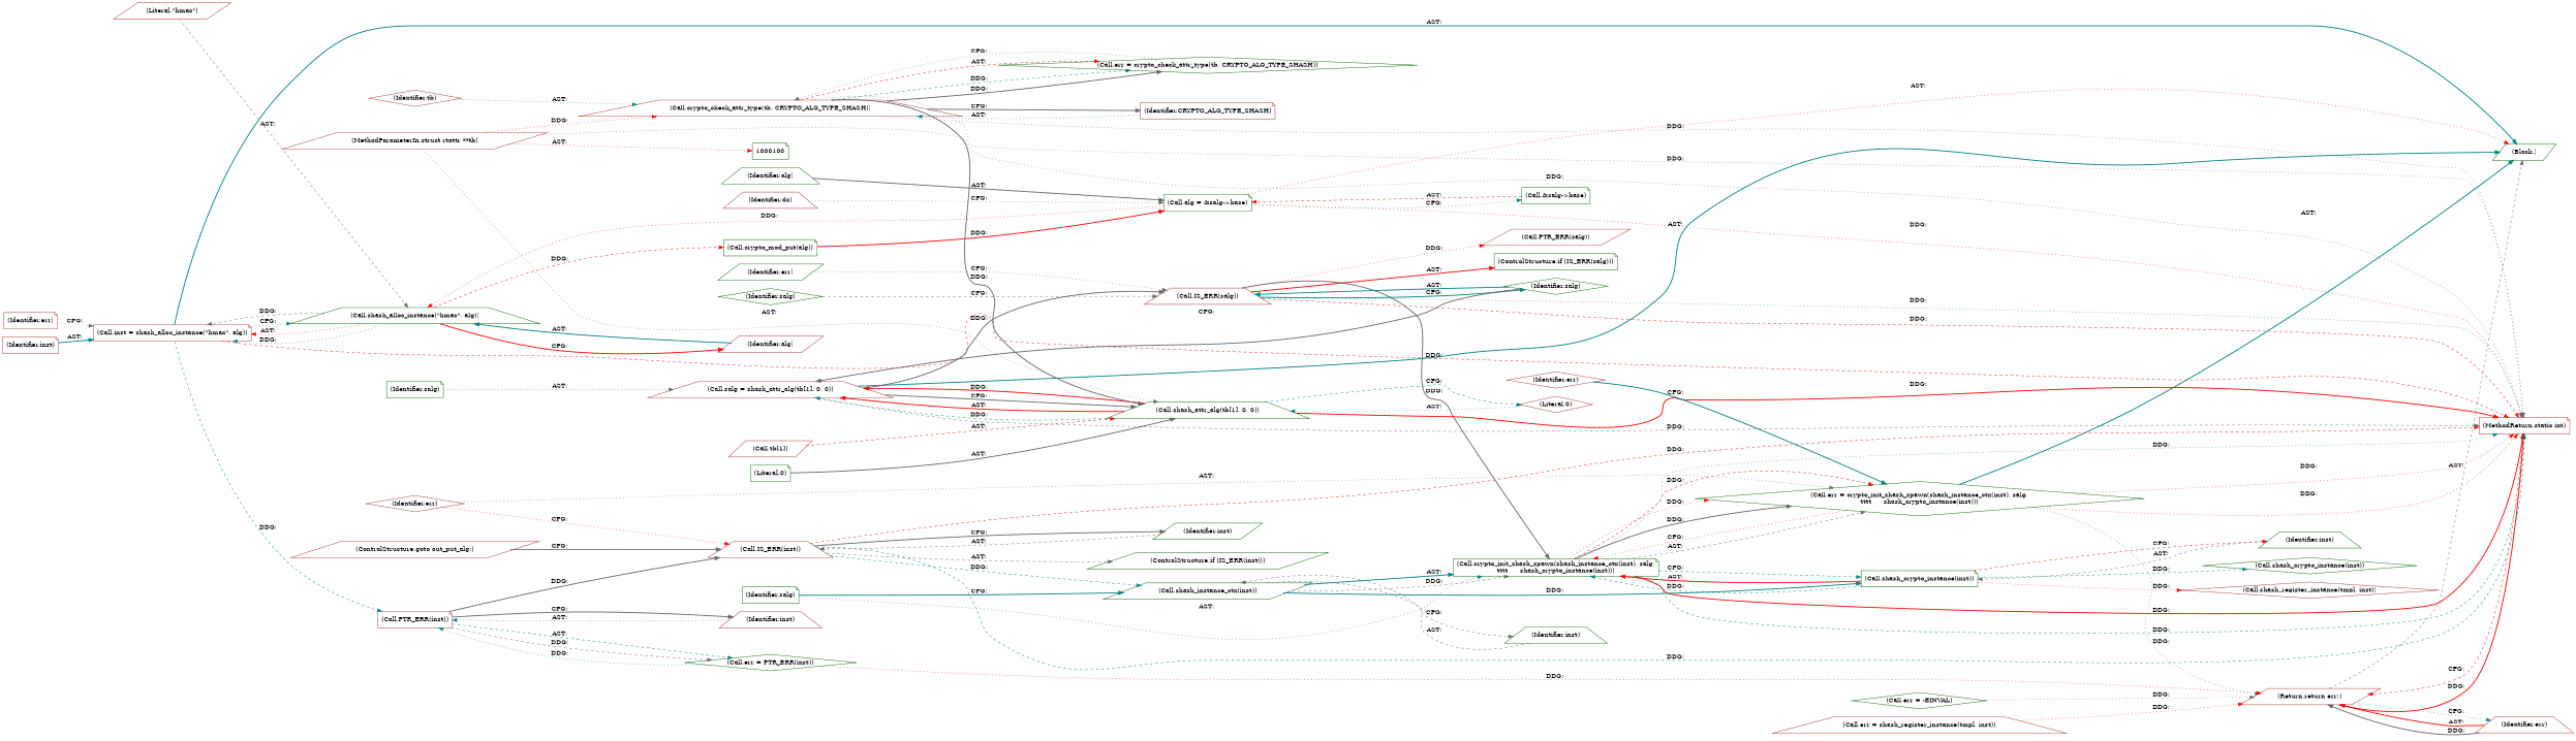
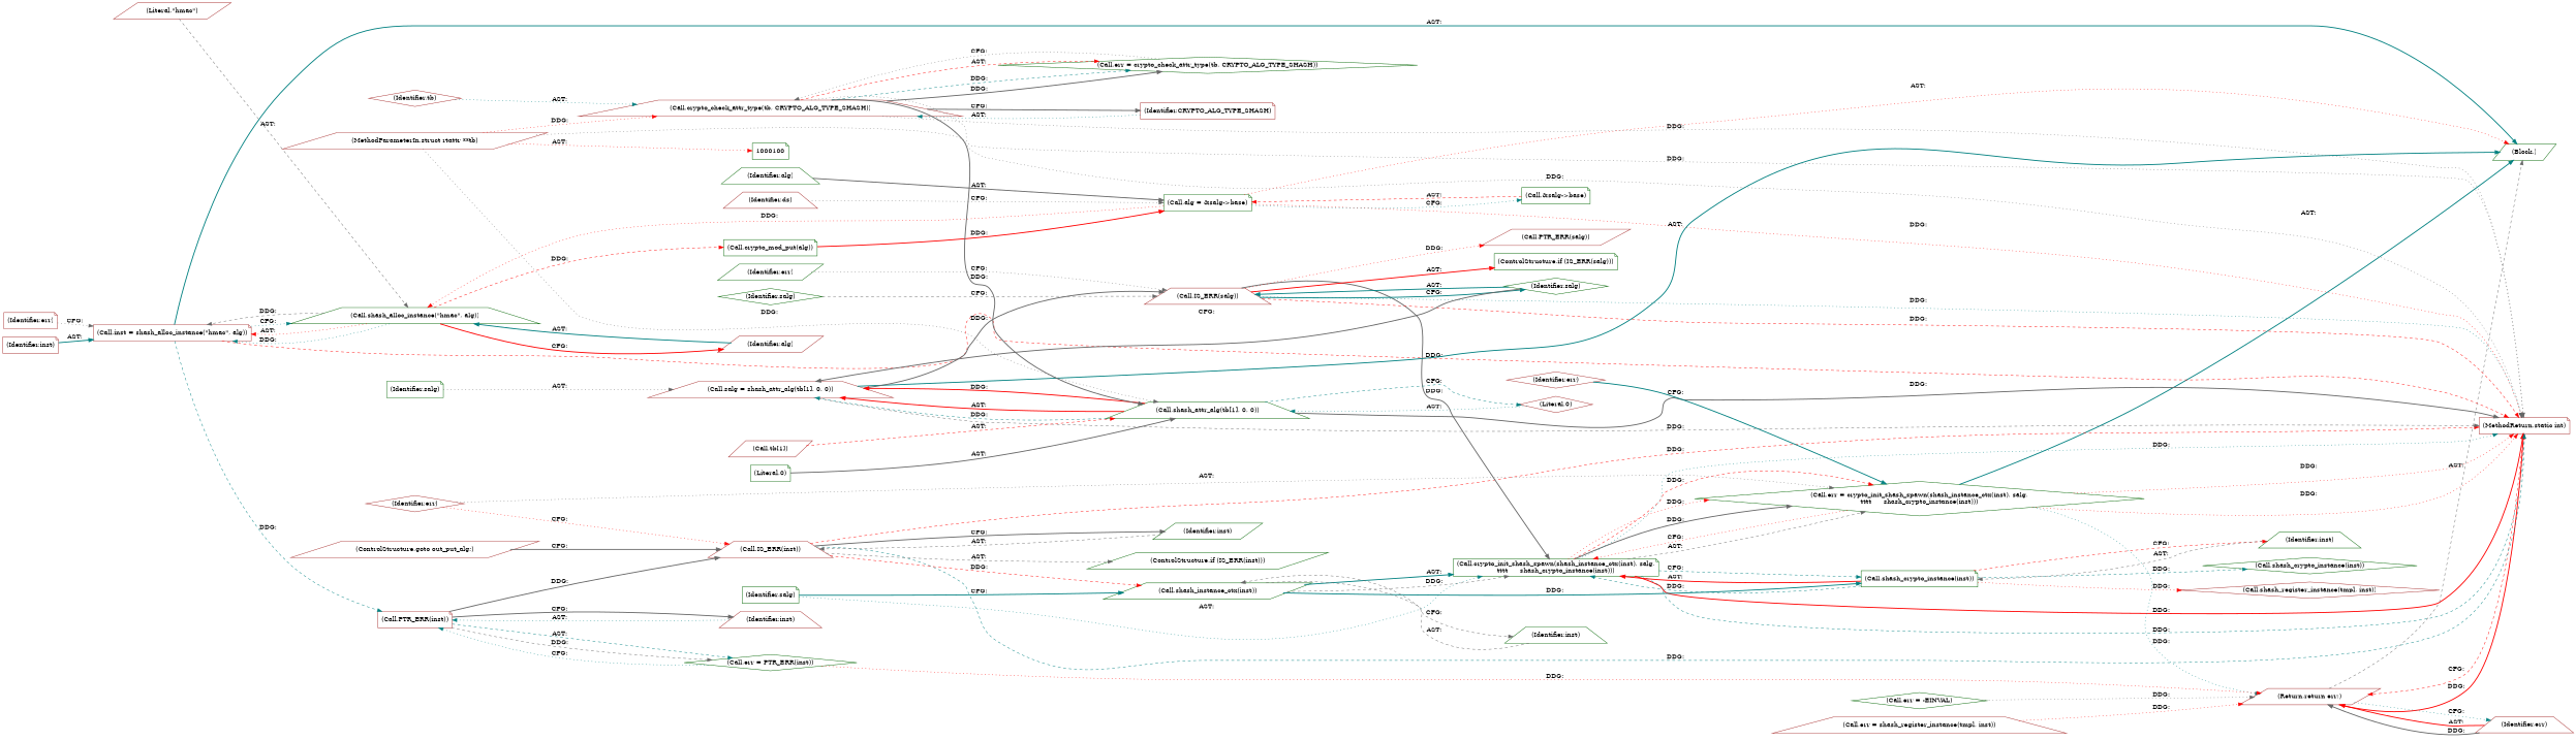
  digraph {
    rankdir=LR
    node [color=darkgreen shape=note]
    edge [color=gray40 style=dotted]
    n1 [label="(Call,crypto_init_shash_spawn(shash_instance_ctx(inst), salg,\n\t\t\t\t      shash_crypto_instance(inst)))"]
    n2 [label="(Call,shash_crypto_instance(inst))"]
    n3 [label="(Call,err = crypto_init_shash_spawn(shash_instance_ctx(inst), salg,\n\t\t\t\t      shash_crypto_instance(inst)))" shape=diamond]
    n4 [color=brown label="(MethodReturn,static int)"]
    n5 [label="(Call,shash_crypto_instance(inst))" shape=diamond]
    n6 [label="(Identifier,inst)" shape=trapezium]
    n7 [color=brown label="(Call,shash_register_instance(tmpl, inst))" shape=diamond]
    n8 [label="(Block,)" shape=parallelogram]
    n9 [color=brown label="(Return,return err;)" shape=parallelogram]
    n10 [label="(Call,shash_instance_ctx(inst))" shape=parallelogram]
    n11 [label="(Identifier,inst)" shape=trapezium]
    n12 [color=brown label="(Call,IS_ERR(inst))" shape=trapezium]
    n13 [label="(ControlStructure,if (IS_ERR(inst)))" shape=parallelogram]
    n14 [label="(Identifier,inst)" shape=parallelogram]
    n15 [color=brown label="(Call,PTR_ERR(inst))"]
    n16 [color=brown label="(Identifier,inst)" shape=trapezium]
    n17 [label="(Call,err = PTR_ERR(inst))" shape=diamond]
    n18 [color=brown label="(Call,inst = shash_alloc_instance(\"hmac\", alg))"]
    n19 [label="(Call,shash_alloc_instance(\"hmac\", alg))" shape=trapezium]
    n20 [color=brown label="(Identifier,alg)" shape=parallelogram]
    n21 [label="(Call,crypto_mod_put(alg))"]
    n22 [label="(Call,alg = &salg->base)"]
    n23 [label="(Call,&salg->base)"]
    n24 [color=brown label="(Call,IS_ERR(salg))" shape=trapezium]
    n25 [color=brown label="(Call,PTR_ERR(salg))" shape=parallelogram]
    n26 [label="(ControlStructure,if (IS_ERR(salg)))"]
    n27 [label="(Identifier,salg)" shape=diamond]
    n28 [color=brown label="(Call,salg = shash_attr_alg(tb[1], 0, 0))" shape=trapezium]
    n29 [label="(Call,shash_attr_alg(tb[1], 0, 0))" shape=trapezium]
    n30 [color=brown label="(Literal,0)" shape=diamond]
    n31 [color=brown label="(Call,crypto_check_attr_type(tb, CRYPTO_ALG_TYPE_SHASH))" shape=trapezium]
    n32 [color=brown label="(Identifier,CRYPTO_ALG_TYPE_SHASH)"]
    n33 [label="(Call,err = crypto_check_attr_type(tb, CRYPTO_ALG_TYPE_SHASH))" shape=diamond]
    n34 [color=brown label="(MethodParameterIn,struct rtattr **tb)" shape=parallelogram]
    1000100
    n36 [color=brown label="(Identifier,err)" shape=trapezium]
    n37 [color=brown label="(Identifier,tb)" shape=diamond]
    n38 [color=brown label="(Identifier,err)"]
    n39 [color=brown label="(Call,err = shash_register_instance(tmpl, inst))" shape=trapezium]
    n40 [color=brown label="(Call,tb[1])" shape=parallelogram]
    n41 [label="(Identifier,err)" shape=parallelogram]
    n42 [color=brown label="(Identifier,err)" shape=diamond]
    n43 [color=brown label="(Identifier,inst)"]
    n44 [label="(Identifier,salg)"]
    n45 [label="(Identifier,alg)" shape=trapezium]
    n46 [label="(Literal,0)"]
    n47 [label="(Identifier,salg)" shape=diamond]
    n48 [color=brown label="(ControlStructure,goto out_put_alg;)" shape=parallelogram]
    n49 [color=brown label="(Identifier,err)" shape=diamond]
    n50 [color=brown label="(Literal,\"hmac\")" shape=parallelogram]
    n51 [label="(Identifier,salg)"]
    n52 [color=brown label="(Identifier,ds)" shape=trapezium]
    n53 [label="(Call,err = -EINVAL)" shape=diamond]
    n1 -> n2 [color=teal label="CFG: " style=dashed]
    n1 -> n3 [label="AST: " style=dashed]
    n1 -> n3 [color=red label="DDG: " style=dashed]
    n1 -> n3 [color=red label="DDG: "]
    n1 -> n3 [label="DDG: " style=bold]
    n1 -> n4 [color=red label="DDG: " style=bold]
    n1 -> n4 [color=teal label="DDG: " style=dashed]
    n1 -> n4 [color=teal label="DDG: "]
    n2 -> n1 [color=red label="AST: " style=bold]
    n2 -> n1 [color=teal label="DDG: " style=dashed]
    n2 -> n5 [color=teal label="DDG: " style=dashed]
    n2 -> n6 [color=red label="CFG: " style=dashed]
    n2 -> n7 [color=red label="DDG: "]
    n3 -> n1 [color=red label="CFG: "]
    n3 -> n4 [color=red label="DDG: "]
    n3 -> n4 [color=red label="DDG: "]
    n3 -> n8 [color=teal label="AST: " style=bold]
    n3 -> n9 [color=teal label="DDG: "]
    n4 -> n9 [color=red label="CFG: " style=dashed]
    n6 -> n2 [label="AST: " style=dashed]
    n9 -> n4 [color=red label="DDG: " style=bold]
    n9 -> n8 [label="AST: " style=dashed]
    n9 -> n36 [color=teal label="CFG: "]
    n10 -> n1 [color=teal label="AST: " style=bold]
    n10 -> n1 [label="DDG: " style=dashed]
    n10 -> n2 [color=teal label="DDG: " style=bold]
    n10 -> n11 [label="CFG: " style=dashed]
    n11 -> n10 [label="AST: " style=dashed]
    n12 -> n4 [color=teal label="DDG: " style=dashed]
    n12 -> n4 [color=red label="DDG: " style=dashed]
-   n12 -> n10 [color=teal label="DDG: " style=dashed]
+   n12 -> n10 [color=red label="DDG: " style=dashed]
    n12 -> n13 [label="AST: " style=dashed]
    n12 -> n14 [label="CFG: " style=bold]
    n14 -> n12 [label="AST: " style=dashed]
    n15 -> n12 [label="DDG: " style=bold]
    n15 -> n16 [label="CFG: " style=bold]
    n15 -> n17 [color=teal label="AST: " style=dashed]
    n15 -> n17 [label="DDG: " style=dashed]
    n16 -> n15 [color=teal label="AST: "]
    n17 -> n9 [color=red label="DDG: "]
-   n17 -> n15 [color=teal label="DDG: "]
+   n17 -> n15 [color=teal label="CFG: "]
    n18 -> n4 [color=red label="DDG: " style=dashed]
    n18 -> n8 [color=teal label="AST: " style=bold]
    n18 -> n15 [color=teal label="DDG: " style=dashed]
    n18 -> n19 [color=teal label="CFG: "]
    n19 -> n18 [color=red label="AST: "]
    n19 -> n18 [color=teal label="DDG: "]
    n19 -> n18 [label="DDG: " style=dashed]
    n19 -> n20 [color=red label="CFG: " style=bold]
    n19 -> n21 [color=red label="DDG: " style=dashed]
    n20 -> n19 [color=teal label="AST: " style=bold]
    n21 -> n22 [color=red label="DDG: " style=bold]
    n22 -> n4 [color=red label="DDG: "]
    n22 -> n8 [color=red label="AST: "]
    n22 -> n19 [color=red label="DDG: "]
    n22 -> n23 [color=teal label="CFG: "]
    n23 -> n22 [color=red label="AST: " style=dashed]
    n24 -> n1 [label="DDG: " style=bold]
    n24 -> n4 [color=teal label="DDG: "]
    n24 -> n4 [color=red label="DDG: " style=dashed]
    n24 -> n25 [color=red label="DDG: "]
    n24 -> n26 [color=red label="AST: " style=bold]
    n24 -> n27 [color=teal label="CFG: " style=bold]
    n27 -> n24 [color=teal label="AST: " style=bold]
    n27 -> n28 [label="CFG: " style=bold]
    n28 -> n4 [label="DDG: " style=dashed]
    n28 -> n8 [color=teal label="AST: " style=bold]
    n28 -> n24 [label="DDG: " style=bold]
-   n28 -> n29 [label="CFG: " style=bold]
-   n29 -> n4 [color=red label="DDG: " style=bold]
+   n29 -> n4 [label="DDG: " style=bold]
    n29 -> n28 [color=red label="AST: " style=bold]
    n29 -> n28 [color=teal label="DDG: " style=dashed]
    n29 -> n28 [color=red label="DDG: " style=bold]
    n29 -> n30 [color=teal label="CFG: " style=dashed]
    n30 -> n29 [color=teal label="AST: "]
    n31 -> n4 [label="DDG: "]
    n31 -> n4 [label="DDG: "]
    n31 -> n29 [label="DDG: " style=bold]
    n31 -> n32 [label="CFG: " style=bold]
    n31 -> n33 [color=red label="AST: " style=dashed]
    n31 -> n33 [color=teal label="DDG: " style=dashed]
    n31 -> n33 [label="DDG: " style=bold]
    n32 -> n31 [color=teal label="AST: "]
    n33 -> n31 [label="CFG: "]
    n34 -> n4 [label="DDG: "]
-   n34 -> n29 [label="AST: "]
+   n34 -> n29 [label="DDG: "]
    n34 -> n31 [color=red label="DDG: "]
    n34 -> 1000100 [color=red label="AST: "]
    n36 -> n9 [color=red label="AST: " style=bold]
    n36 -> n9 [label="DDG: " style=bold]
    n37 -> n31 [color=teal label="AST: "]
    n38 -> n18 [label="CFG: "]
    n39 -> n9 [color=red label="DDG: "]
    n40 -> n29 [color=red label="AST: " style=dashed]
    n41 -> n24 [label="CFG: "]
    n42 -> n3 [label="AST: "]
    n42 -> n12 [color=red label="CFG: "]
    n43 -> n18 [color=teal label="AST: " style=bold]
    n44 -> n1 [color=teal label="AST: "]
    n44 -> n10 [color=teal label="CFG: " style=bold]
    n45 -> n22 [label="AST: " style=bold]
    n46 -> n29 [label="AST: " style=bold]
    n47 -> n24 [label="CFG: " style=dashed]
    n48 -> n12 [label="CFG: " style=bold]
    n49 -> n3 [color=teal label="CFG: " style=bold]
    n50 -> n19 [label="AST: " style=dashed]
    n51 -> n28 [label="AST: "]
    n52 -> n22 [label="CFG: "]
    n53 -> n9 [label="DDG: "]
  }
